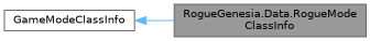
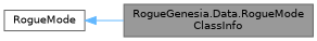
  digraph {
    rankdir=LR
    node [color=gray40 fontname=Helvetica fontsize=10 shape=box style=filled]
    n1 [fillcolor=grey60 fontcolor=black height=0.2 label="RogueGenesia.Data.RogueMode\lClassInfo" width=0.4]
-   n2 [fillcolor=white height=0.2 label=GameModeClassInfo width=0.4]
+   n2 [fillcolor=white height=0.2 label=RogueMode width=0.4]
    n2 -> n1 [color=steelblue1 dir=back fontname=Helvetica fontsize=10 labelfontname=Helvetica labelfontsize=10 style=solid]
  }
